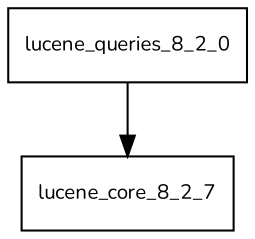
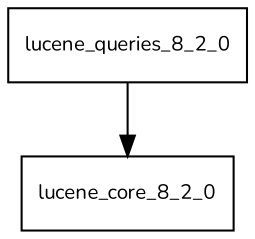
  digraph {
    fontname=Nunito
    node [fontsize=10.0 shape=box fontname=Nunito]
    lucene_queries_8_2_0
-   lucene_core_8_2_0 [label=lucene_core_8_2_7]
+   lucene_core_8_2_0
    lucene_queries_8_2_0 -> lucene_core_8_2_0 [fontname=Nunito]
  }
